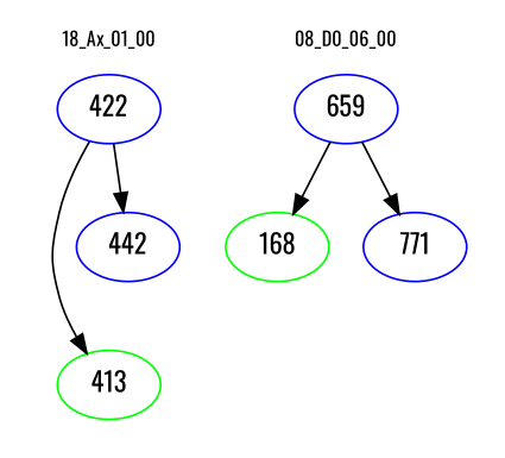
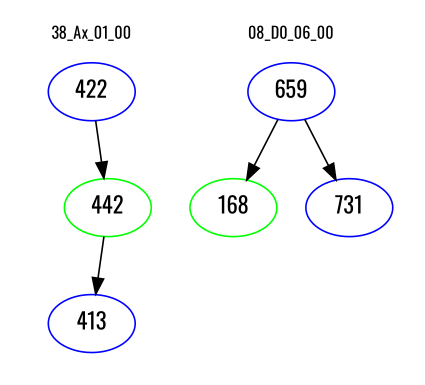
  digraph {
    fontname=Oswald
    node [color=blue fontname=Oswald]
    edge [color=black fontname=Oswald]
    n1 [label=422]
-   n2 [color=green label=413]
-   n3 [label=442]
+   n2 [label=413]
+   n3 [color=green label=442]
    n4 [label=659]
    n5 [color=green label=168]
-   n6 [label=771]
+   n6 [label=731]
    subgraph cluster_1 {
      color=white
      fontsize=10
-     label="18_Ax_01_00"
+     label="38_Ax_01_00"
      n1
      n2
      n3
    }
    subgraph cluster_2 {
      color=white
      fontsize=10
      label="08_D0_06_00"
      n4
      n5
      n6
    }
-   n1 -> n2
+   n3 -> n2
    n1 -> n3
    n4 -> n5
    n4 -> n6
  }
